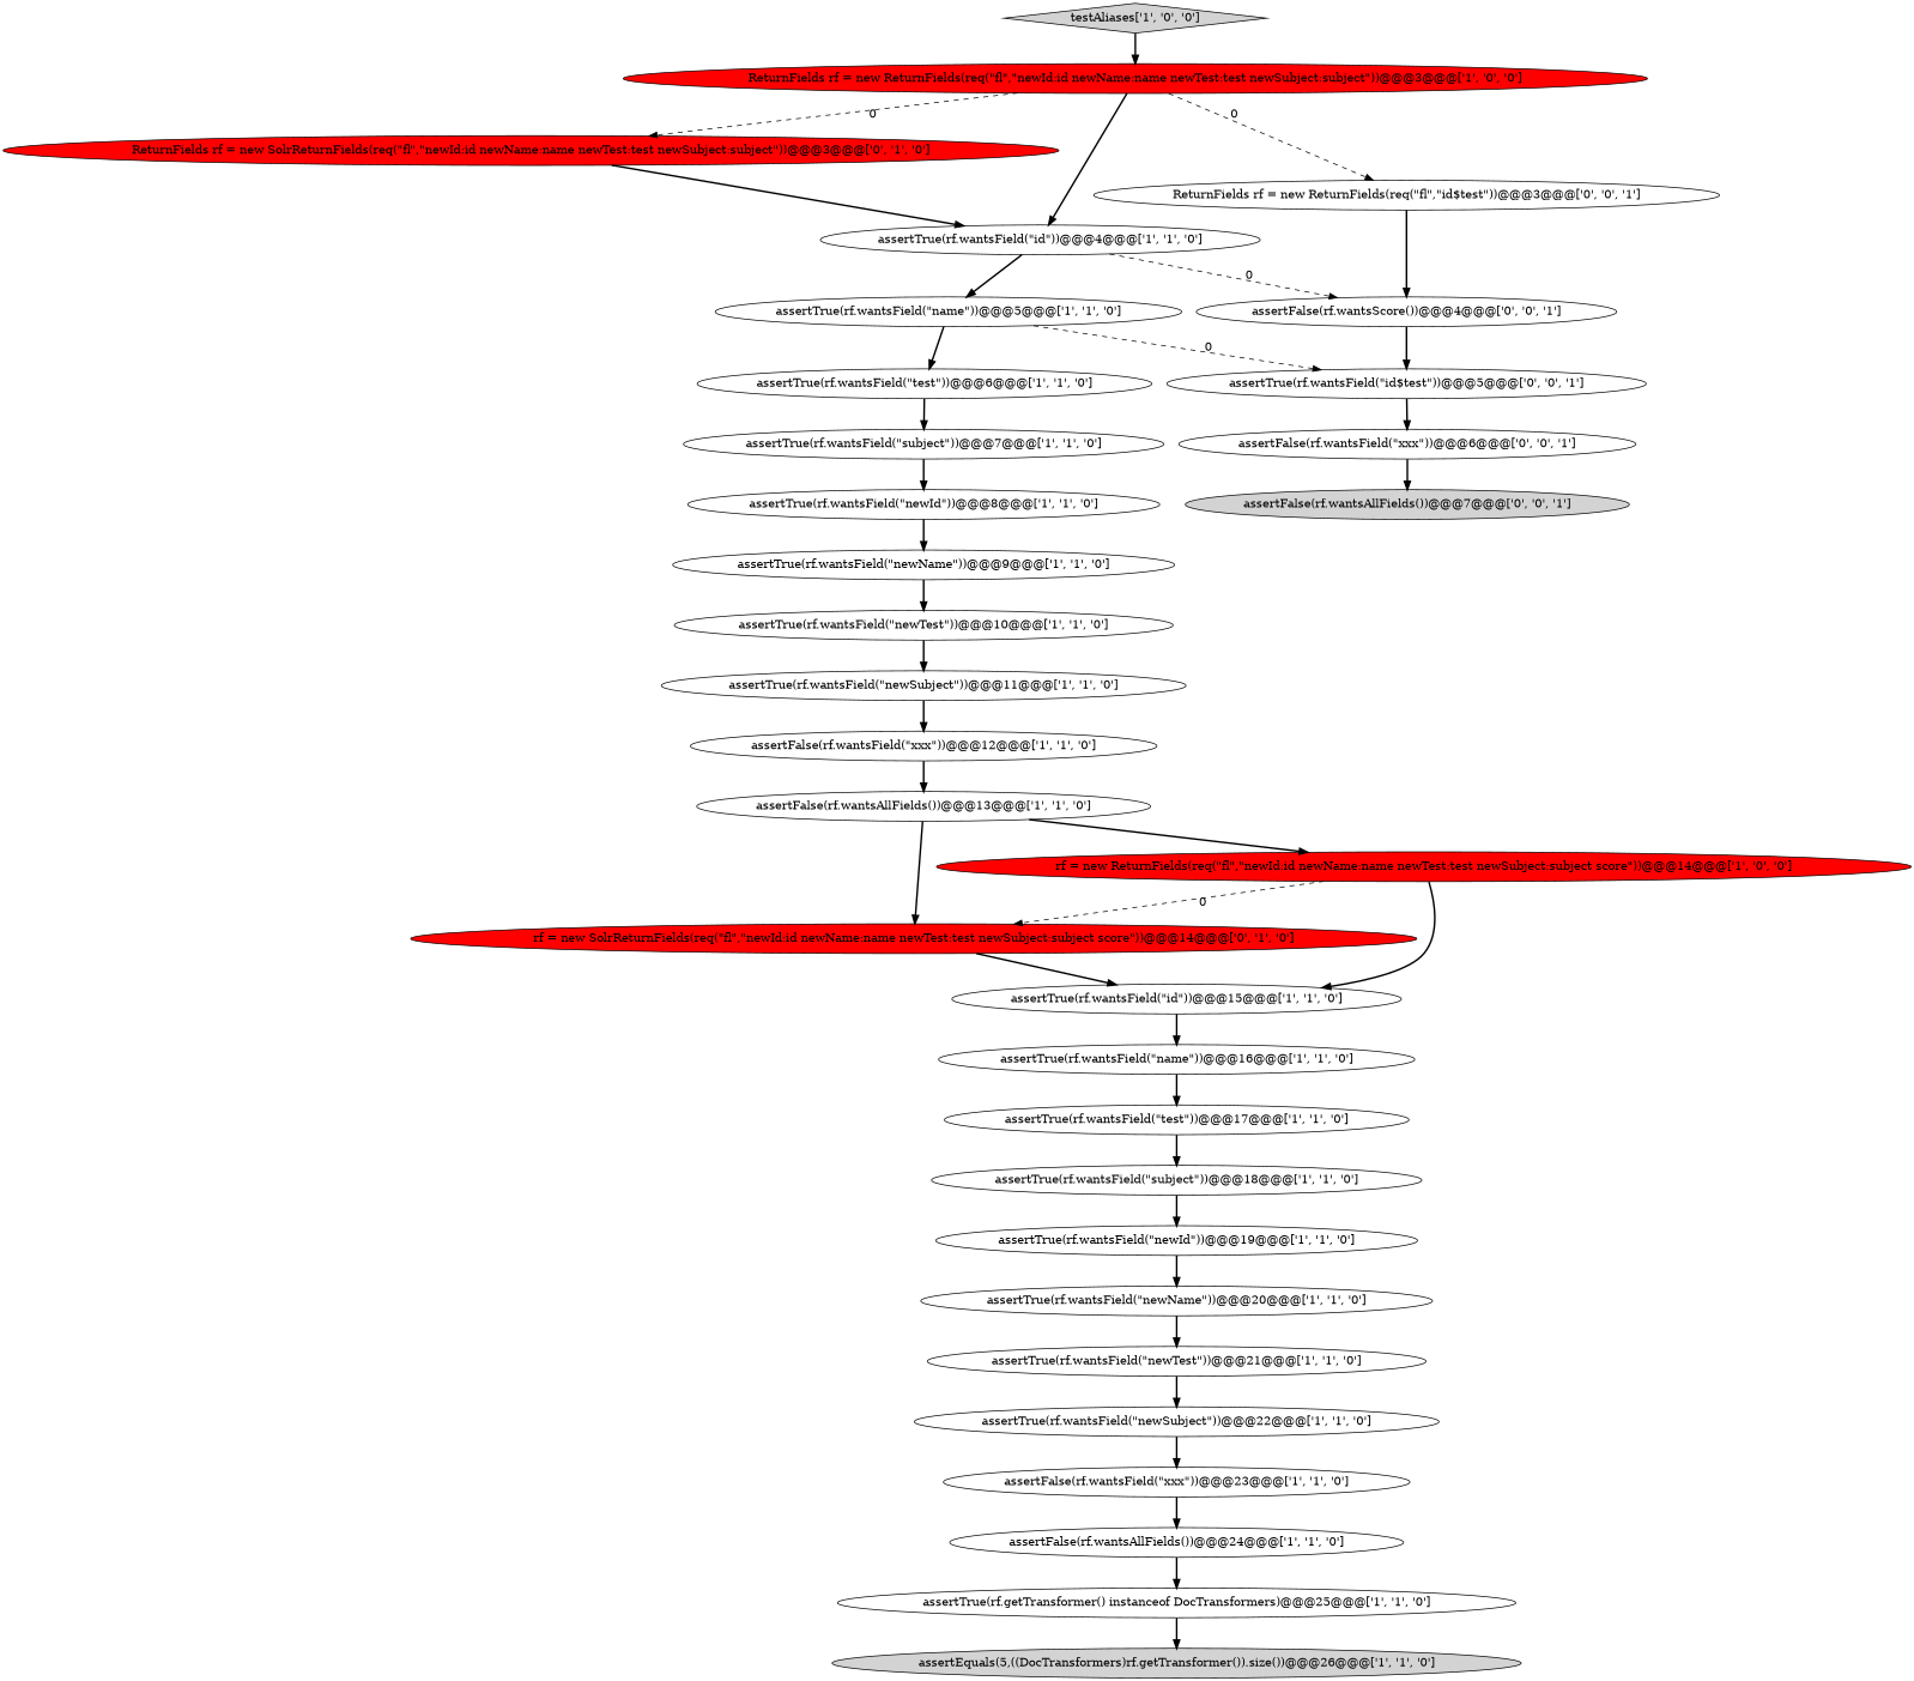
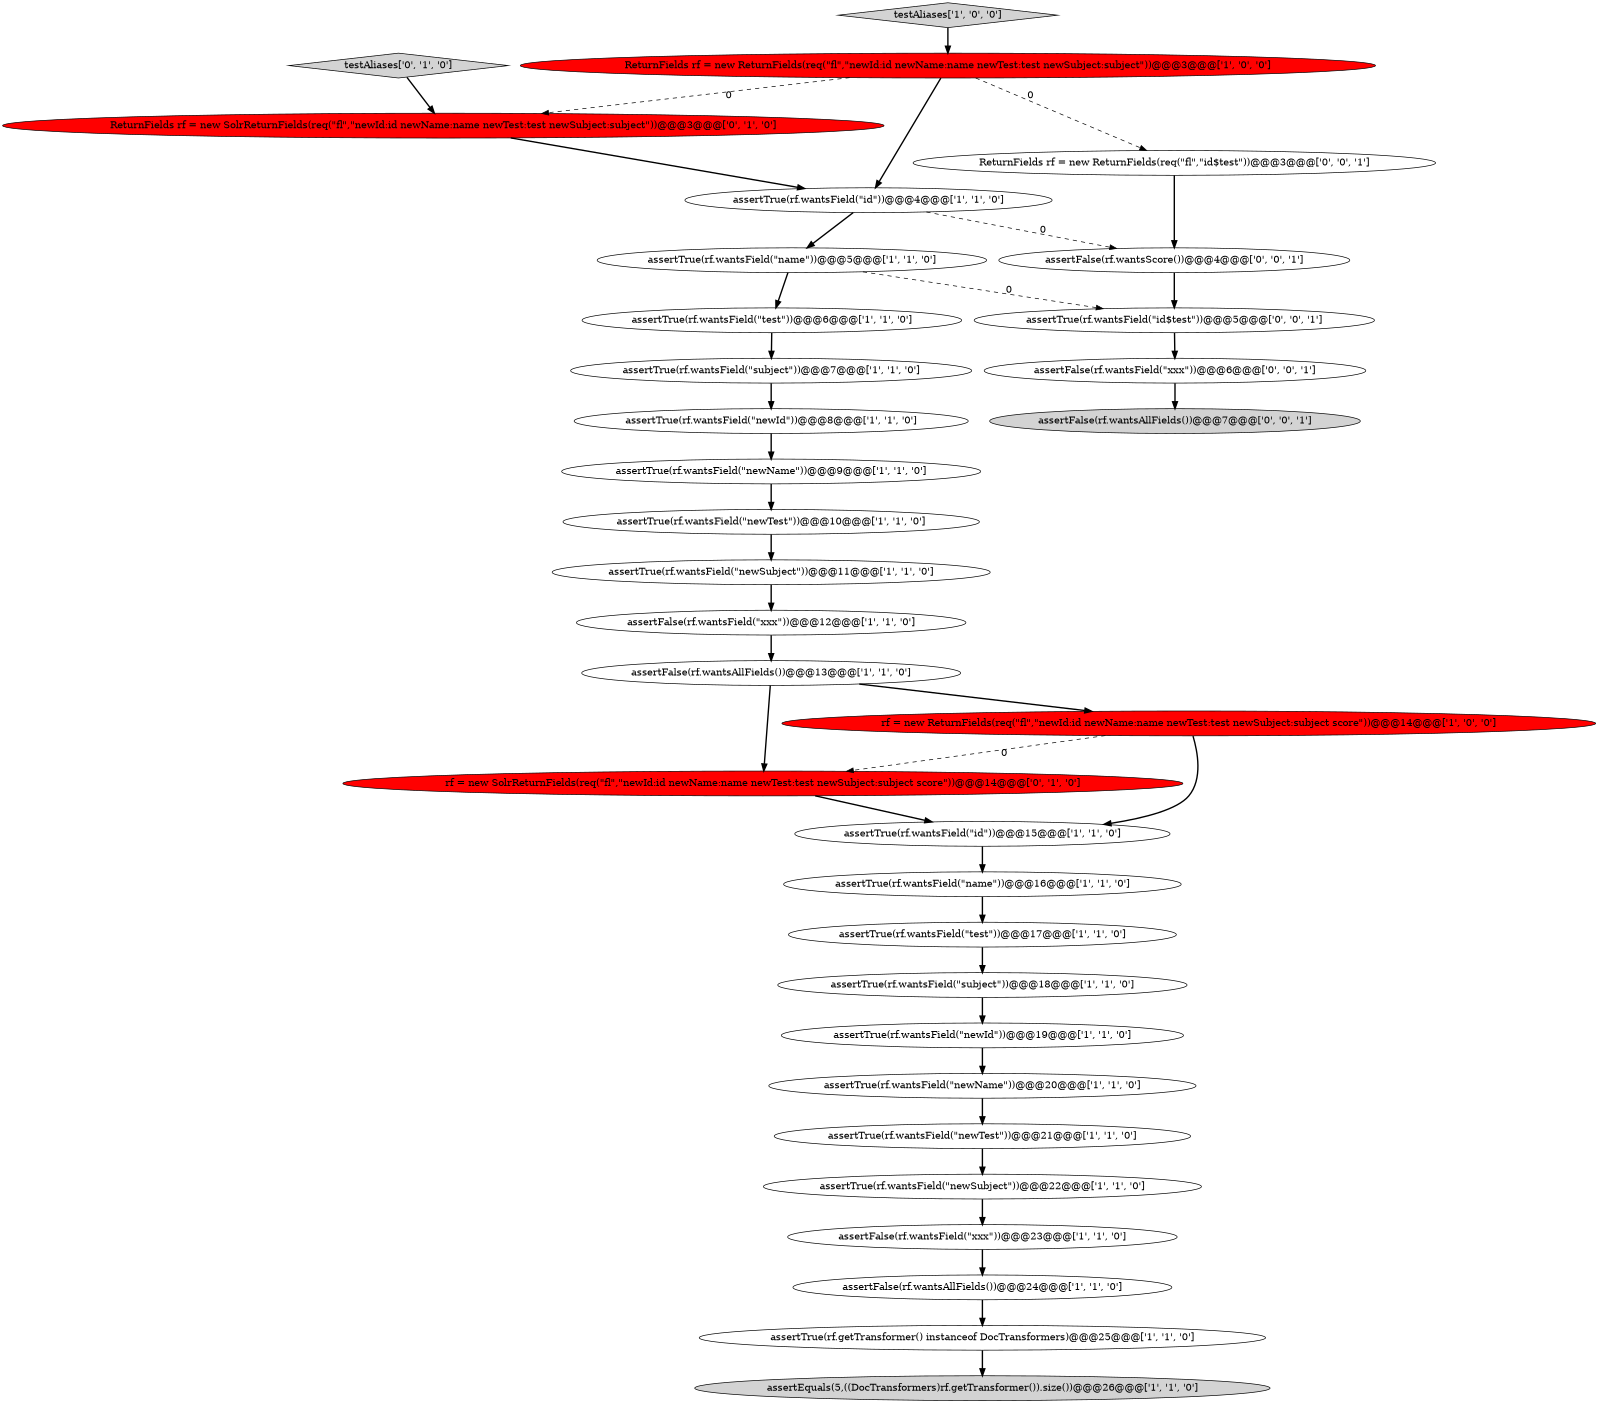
  digraph {
    node [fillcolor=white shape=ellipse style=filled]
    edge [style=bold]
    n1 [label="assertFalse(rf.wantsAllFields())@@@24@@@['1', '1', '0']"]
    n2 [label="assertTrue(rf.getTransformer() instanceof DocTransformers)@@@25@@@['1', '1', '0']"]
    n3 [fillcolor=lightgray label="assertEquals(5,((DocTransformers)rf.getTransformer()).size())@@@26@@@['1', '1', '0']"]
    n4 [label="assertTrue(rf.wantsField(\"name\"))@@@5@@@['1', '1', '0']"]
    n5 [label="assertTrue(rf.wantsField(\"id$test\"))@@@5@@@['0', '0', '1']"]
    n6 [label="assertTrue(rf.wantsField(\"test\"))@@@6@@@['1', '1', '0']"]
    n7 [label="assertFalse(rf.wantsField(\"xxx\"))@@@6@@@['0', '0', '1']"]
    n8 [label="assertTrue(rf.wantsField(\"subject\"))@@@7@@@['1', '1', '0']"]
    n9 [label="assertFalse(rf.wantsField(\"xxx\"))@@@12@@@['1', '1', '0']"]
    n10 [label="assertFalse(rf.wantsAllFields())@@@13@@@['1', '1', '0']"]
    n11 [fillcolor=red label="rf = new SolrReturnFields(req(\"fl\",\"newId:id newName:name newTest:test newSubject:subject score\"))@@@14@@@['0', '1', '0']"]
    n12 [fillcolor=red label="rf = new ReturnFields(req(\"fl\",\"newId:id newName:name newTest:test newSubject:subject score\"))@@@14@@@['1', '0', '0']"]
    n13 [label="assertTrue(rf.wantsField(\"newSubject\"))@@@22@@@['1', '1', '0']"]
    n14 [label="assertFalse(rf.wantsField(\"xxx\"))@@@23@@@['1', '1', '0']"]
    n15 [label="assertTrue(rf.wantsField(\"newId\"))@@@19@@@['1', '1', '0']"]
    n16 [label="assertTrue(rf.wantsField(\"newName\"))@@@20@@@['1', '1', '0']"]
    n17 [label="assertTrue(rf.wantsField(\"newTest\"))@@@21@@@['1', '1', '0']"]
    n18 [label="assertTrue(rf.wantsField(\"newName\"))@@@9@@@['1', '1', '0']"]
    n19 [label="assertTrue(rf.wantsField(\"newTest\"))@@@10@@@['1', '1', '0']"]
    n20 [label="assertTrue(rf.wantsField(\"newSubject\"))@@@11@@@['1', '1', '0']"]
    n21 [label="assertTrue(rf.wantsField(\"id\"))@@@15@@@['1', '1', '0']"]
    n22 [label="assertTrue(rf.wantsField(\"name\"))@@@16@@@['1', '1', '0']"]
    n23 [fillcolor=lightgray label="testAliases['1', '0', '0']" shape=diamond]
    n24 [fillcolor=red label="ReturnFields rf = new ReturnFields(req(\"fl\",\"newId:id newName:name newTest:test newSubject:subject\"))@@@3@@@['1', '0', '0']"]
    n25 [label="assertTrue(rf.wantsField(\"id\"))@@@4@@@['1', '1', '0']"]
    n26 [fillcolor=red label="ReturnFields rf = new SolrReturnFields(req(\"fl\",\"newId:id newName:name newTest:test newSubject:subject\"))@@@3@@@['0', '1', '0']"]
    n27 [label="ReturnFields rf = new ReturnFields(req(\"fl\",\"id$test\"))@@@3@@@['0', '0', '1']"]
    n28 [label="assertFalse(rf.wantsScore())@@@4@@@['0', '0', '1']"]
    n29 [label="assertTrue(rf.wantsField(\"test\"))@@@17@@@['1', '1', '0']"]
    n30 [label="assertTrue(rf.wantsField(\"subject\"))@@@18@@@['1', '1', '0']"]
    n31 [label="assertTrue(rf.wantsField(\"newId\"))@@@8@@@['1', '1', '0']"]
    n32 [fillcolor=lightgray label="assertFalse(rf.wantsAllFields())@@@7@@@['0', '0', '1']"]
+   n33 [fillcolor=lightgray label="testAliases['0', '1', '0']" shape=diamond]
    n1 -> n2
    n2 -> n3
    n4 -> n5 [label=0 style=dashed]
    n4 -> n6
    n5 -> n7
    n6 -> n8
    n7 -> n32
    n8 -> n31
    n9 -> n10
    n10 -> n11
    n10 -> n12
    n11 -> n21
    n12 -> n11 [label=0 style=dashed]
    n12 -> n21
    n13 -> n14
    n14 -> n1
    n15 -> n16
    n16 -> n17
    n17 -> n13
    n18 -> n19
    n19 -> n20
    n20 -> n9
    n21 -> n22
    n22 -> n29
    n23 -> n24
    n24 -> n25
    n24 -> n26 [label=0 style=dashed]
    n24 -> n27 [label=0 style=dashed]
    n25 -> n4
    n25 -> n28 [label=0 style=dashed]
    n26 -> n25
    n27 -> n28
    n28 -> n5
    n29 -> n30
    n30 -> n15
    n31 -> n18
+   n33 -> n26
  }
